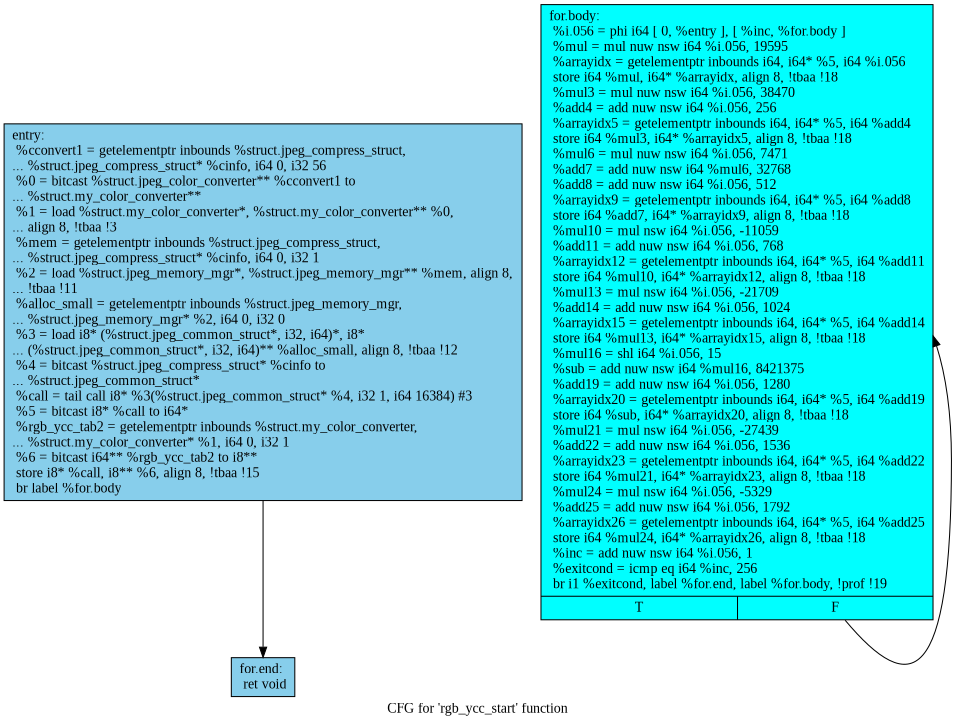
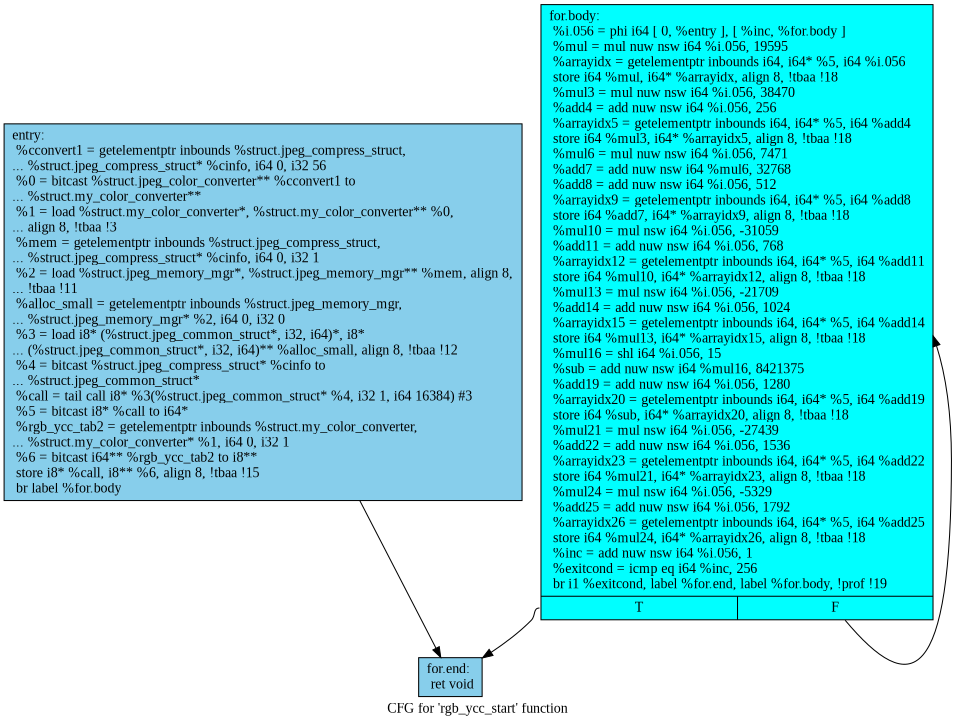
  digraph {
    fontname="Liberation Serif"
    label="CFG for 'rgb_ycc_start' function"
    node [fillcolor=skyblue fontname="Liberation Serif" shape=record style=filled]
    edge [fontname="Liberation Serif"]
    n1 [label="{entry:\l  %cconvert1 = getelementptr inbounds %struct.jpeg_compress_struct,\l... %struct.jpeg_compress_struct* %cinfo, i64 0, i32 56\l  %0 = bitcast %struct.jpeg_color_converter** %cconvert1 to\l... %struct.my_color_converter**\l  %1 = load %struct.my_color_converter*, %struct.my_color_converter** %0,\l... align 8, !tbaa !3\l  %mem = getelementptr inbounds %struct.jpeg_compress_struct,\l... %struct.jpeg_compress_struct* %cinfo, i64 0, i32 1\l  %2 = load %struct.jpeg_memory_mgr*, %struct.jpeg_memory_mgr** %mem, align 8,\l... !tbaa !11\l  %alloc_small = getelementptr inbounds %struct.jpeg_memory_mgr,\l... %struct.jpeg_memory_mgr* %2, i64 0, i32 0\l  %3 = load i8* (%struct.jpeg_common_struct*, i32, i64)*, i8*\l... (%struct.jpeg_common_struct*, i32, i64)** %alloc_small, align 8, !tbaa !12\l  %4 = bitcast %struct.jpeg_compress_struct* %cinfo to\l... %struct.jpeg_common_struct*\l  %call = tail call i8* %3(%struct.jpeg_common_struct* %4, i32 1, i64 16384) #3\l  %5 = bitcast i8* %call to i64*\l  %rgb_ycc_tab2 = getelementptr inbounds %struct.my_color_converter,\l... %struct.my_color_converter* %1, i64 0, i32 1\l  %6 = bitcast i64** %rgb_ycc_tab2 to i8**\l  store i8* %call, i8** %6, align 8, !tbaa !15\l  br label %for.body\l}"]
    n2 [label="{for.end:                                          \l  ret void\l}"]
-   n3 [fillcolor=cyan label="{for.body:                                         \l  %i.056 = phi i64 [ 0, %entry ], [ %inc, %for.body ]\l  %mul = mul nuw nsw i64 %i.056, 19595\l  %arrayidx = getelementptr inbounds i64, i64* %5, i64 %i.056\l  store i64 %mul, i64* %arrayidx, align 8, !tbaa !18\l  %mul3 = mul nuw nsw i64 %i.056, 38470\l  %add4 = add nuw nsw i64 %i.056, 256\l  %arrayidx5 = getelementptr inbounds i64, i64* %5, i64 %add4\l  store i64 %mul3, i64* %arrayidx5, align 8, !tbaa !18\l  %mul6 = mul nuw nsw i64 %i.056, 7471\l  %add7 = add nuw nsw i64 %mul6, 32768\l  %add8 = add nuw nsw i64 %i.056, 512\l  %arrayidx9 = getelementptr inbounds i64, i64* %5, i64 %add8\l  store i64 %add7, i64* %arrayidx9, align 8, !tbaa !18\l  %mul10 = mul nsw i64 %i.056, -11059\l  %add11 = add nuw nsw i64 %i.056, 768\l  %arrayidx12 = getelementptr inbounds i64, i64* %5, i64 %add11\l  store i64 %mul10, i64* %arrayidx12, align 8, !tbaa !18\l  %mul13 = mul nsw i64 %i.056, -21709\l  %add14 = add nuw nsw i64 %i.056, 1024\l  %arrayidx15 = getelementptr inbounds i64, i64* %5, i64 %add14\l  store i64 %mul13, i64* %arrayidx15, align 8, !tbaa !18\l  %mul16 = shl i64 %i.056, 15\l  %sub = add nuw nsw i64 %mul16, 8421375\l  %add19 = add nuw nsw i64 %i.056, 1280\l  %arrayidx20 = getelementptr inbounds i64, i64* %5, i64 %add19\l  store i64 %sub, i64* %arrayidx20, align 8, !tbaa !18\l  %mul21 = mul nsw i64 %i.056, -27439\l  %add22 = add nuw nsw i64 %i.056, 1536\l  %arrayidx23 = getelementptr inbounds i64, i64* %5, i64 %add22\l  store i64 %mul21, i64* %arrayidx23, align 8, !tbaa !18\l  %mul24 = mul nsw i64 %i.056, -5329\l  %add25 = add nuw nsw i64 %i.056, 1792\l  %arrayidx26 = getelementptr inbounds i64, i64* %5, i64 %add25\l  store i64 %mul24, i64* %arrayidx26, align 8, !tbaa !18\l  %inc = add nuw nsw i64 %i.056, 1\l  %exitcond = icmp eq i64 %inc, 256\l  br i1 %exitcond, label %for.end, label %for.body, !prof !19\l|{<s0>T|<s1>F}}"]
+   n3 [fillcolor=cyan label="{for.body:                                         \l  %i.056 = phi i64 [ 0, %entry ], [ %inc, %for.body ]\l  %mul = mul nuw nsw i64 %i.056, 19595\l  %arrayidx = getelementptr inbounds i64, i64* %5, i64 %i.056\l  store i64 %mul, i64* %arrayidx, align 8, !tbaa !18\l  %mul3 = mul nuw nsw i64 %i.056, 38470\l  %add4 = add nuw nsw i64 %i.056, 256\l  %arrayidx5 = getelementptr inbounds i64, i64* %5, i64 %add4\l  store i64 %mul3, i64* %arrayidx5, align 8, !tbaa !18\l  %mul6 = mul nuw nsw i64 %i.056, 7471\l  %add7 = add nuw nsw i64 %mul6, 32768\l  %add8 = add nuw nsw i64 %i.056, 512\l  %arrayidx9 = getelementptr inbounds i64, i64* %5, i64 %add8\l  store i64 %add7, i64* %arrayidx9, align 8, !tbaa !18\l  %mul10 = mul nsw i64 %i.056, -31059\l  %add11 = add nuw nsw i64 %i.056, 768\l  %arrayidx12 = getelementptr inbounds i64, i64* %5, i64 %add11\l  store i64 %mul10, i64* %arrayidx12, align 8, !tbaa !18\l  %mul13 = mul nsw i64 %i.056, -21709\l  %add14 = add nuw nsw i64 %i.056, 1024\l  %arrayidx15 = getelementptr inbounds i64, i64* %5, i64 %add14\l  store i64 %mul13, i64* %arrayidx15, align 8, !tbaa !18\l  %mul16 = shl i64 %i.056, 15\l  %sub = add nuw nsw i64 %mul16, 8421375\l  %add19 = add nuw nsw i64 %i.056, 1280\l  %arrayidx20 = getelementptr inbounds i64, i64* %5, i64 %add19\l  store i64 %sub, i64* %arrayidx20, align 8, !tbaa !18\l  %mul21 = mul nsw i64 %i.056, -27439\l  %add22 = add nuw nsw i64 %i.056, 1536\l  %arrayidx23 = getelementptr inbounds i64, i64* %5, i64 %add22\l  store i64 %mul21, i64* %arrayidx23, align 8, !tbaa !18\l  %mul24 = mul nsw i64 %i.056, -5329\l  %add25 = add nuw nsw i64 %i.056, 1792\l  %arrayidx26 = getelementptr inbounds i64, i64* %5, i64 %add25\l  store i64 %mul24, i64* %arrayidx26, align 8, !tbaa !18\l  %inc = add nuw nsw i64 %i.056, 1\l  %exitcond = icmp eq i64 %inc, 256\l  br i1 %exitcond, label %for.end, label %for.body, !prof !19\l|{<s0>T|<s1>F}}"]
    n1 -> n2
+   n3 -> n2 [tailport=s0]
    n3 -> n3 [tailport=s1]
  }
